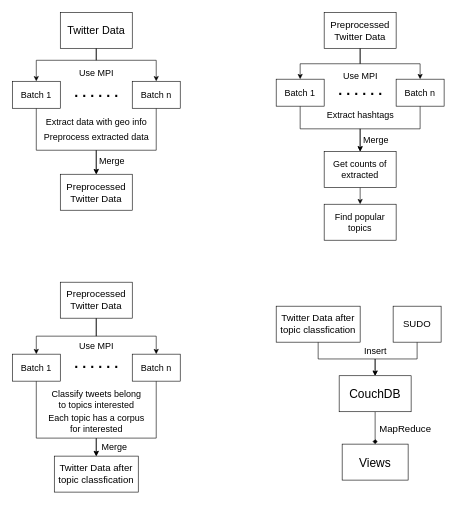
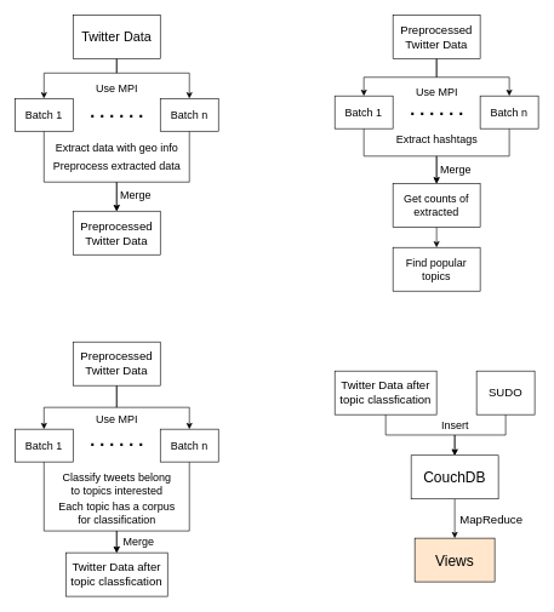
  <mxCell id="0" />
  <mxCell id="1" parent="0" />
  <mxCell id="2" style="edgeStyle=orthogonalEdgeStyle;rounded=0;orthogonalLoop=1;jettySize=auto;html=1;entryX=0.5;entryY=0;entryDx=0;entryDy=0;fontSize=15;" parent="1" source="4" target="6" edge="1"><mxGeometry relative="1" as="geometry"><Array as="points"><mxPoint x="160" y="100" /><mxPoint x="60" y="100" /></Array></mxGeometry></mxCell>
  <mxCell id="3" style="edgeStyle=orthogonalEdgeStyle;rounded=0;orthogonalLoop=1;jettySize=auto;html=1;fontSize=15;" parent="1" source="4" target="9" edge="1"><mxGeometry relative="1" as="geometry"><Array as="points"><mxPoint x="160" y="100" /><mxPoint x="260" y="100" /></Array></mxGeometry></mxCell>
  <mxCell id="4" value="&lt;font style=&quot;font-size: 18px&quot;&gt;Twitter Data&lt;/font&gt;" style="rounded=0;whiteSpace=wrap;html=1;" parent="1" vertex="1"><mxGeometry x="100" y="20" width="120" height="60" as="geometry" /></mxCell>
  <mxCell id="5" style="edgeStyle=orthogonalEdgeStyle;rounded=0;orthogonalLoop=1;jettySize=auto;html=1;fontSize=16;" parent="1" source="6" target="7" edge="1"><mxGeometry relative="1" as="geometry"><Array as="points"><mxPoint x="60" y="250" /><mxPoint x="160" y="250" /></Array></mxGeometry></mxCell>
  <mxCell id="6" value="&lt;font style=&quot;font-size: 15px&quot;&gt;Batch 1&lt;/font&gt;" style="rounded=0;whiteSpace=wrap;html=1;" parent="1" vertex="1"><mxGeometry x="20" y="135" width="80" height="45" as="geometry" /></mxCell>
  <mxCell id="7" value="&lt;font style=&quot;font-size: 16px&quot;&gt;Preprocessed&lt;br&gt;Twitter Data&lt;/font&gt;" style="rounded=0;whiteSpace=wrap;html=1;" parent="1" vertex="1"><mxGeometry x="100" y="290" width="120" height="60" as="geometry" /></mxCell>
  <mxCell id="8" style="edgeStyle=orthogonalEdgeStyle;rounded=0;orthogonalLoop=1;jettySize=auto;html=1;entryX=0.5;entryY=0;entryDx=0;entryDy=0;fontSize=16;" parent="1" source="9" target="7" edge="1"><mxGeometry relative="1" as="geometry"><Array as="points"><mxPoint x="260" y="250" /><mxPoint x="160" y="250" /></Array></mxGeometry></mxCell>
  <mxCell id="9" value="&lt;font style=&quot;font-size: 15px&quot;&gt;Batch n&lt;/font&gt;" style="rounded=0;whiteSpace=wrap;html=1;" parent="1" vertex="1"><mxGeometry x="220" y="135" width="80" height="45" as="geometry" /></mxCell>
  <mxCell id="10" value="Extract data with geo info" style="text;html=1;align=center;verticalAlign=middle;resizable=0;points=[];autosize=1;strokeColor=none;fillColor=none;fontSize=15;" parent="1" vertex="1"><mxGeometry x="70" y="193" width="180" height="20" as="geometry" /></mxCell>
  <mxCell id="11" value="Use MPI" style="text;html=1;align=center;verticalAlign=middle;resizable=0;points=[];autosize=1;strokeColor=none;fillColor=none;fontSize=15;" parent="1" vertex="1"><mxGeometry x="125" y="110" width="70" height="20" as="geometry" /></mxCell>
  <mxCell id="12" value="&lt;font style=&quot;font-size: 24px&quot;&gt;&lt;b&gt;. . . . . .&lt;/b&gt;&lt;/font&gt;" style="text;html=1;align=center;verticalAlign=middle;resizable=0;points=[];autosize=1;strokeColor=none;fillColor=none;fontSize=15;" parent="1" vertex="1"><mxGeometry x="115" y="139" width="90" height="30" as="geometry" /></mxCell>
  <mxCell id="13" value="Preprocess extracted data" style="text;html=1;align=center;verticalAlign=middle;resizable=0;points=[];autosize=1;strokeColor=none;fillColor=none;fontSize=15;" parent="1" vertex="1"><mxGeometry x="65" y="217" width="190" height="20" as="geometry" /></mxCell>
  <mxCell id="14" value="&lt;font style=&quot;font-size: 15px&quot;&gt;Merge&lt;/font&gt;" style="text;html=1;align=center;verticalAlign=middle;resizable=0;points=[];autosize=1;strokeColor=none;fillColor=none;fontSize=16;" parent="1" vertex="1"><mxGeometry x="156" y="252" width="60" height="30" as="geometry" /></mxCell>
  <mxCell id="15" style="edgeStyle=orthogonalEdgeStyle;rounded=0;orthogonalLoop=1;jettySize=auto;html=1;fontSize=15;" parent="1" source="17" target="19" edge="1"><mxGeometry relative="1" as="geometry" /></mxCell>
  <mxCell id="16" style="edgeStyle=orthogonalEdgeStyle;rounded=0;orthogonalLoop=1;jettySize=auto;html=1;fontSize=15;" parent="1" source="17" target="21" edge="1"><mxGeometry relative="1" as="geometry" /></mxCell>
  <mxCell id="17" value="&lt;font style=&quot;font-size: 16px&quot;&gt;Preprocessed&lt;br&gt;Twitter Data&lt;/font&gt;" style="rounded=0;whiteSpace=wrap;html=1;" parent="1" vertex="1"><mxGeometry x="540" y="20" width="120" height="60" as="geometry" /></mxCell>
  <mxCell id="18" style="edgeStyle=orthogonalEdgeStyle;rounded=0;orthogonalLoop=1;jettySize=auto;html=1;fontSize=15;" parent="1" source="19" target="26" edge="1"><mxGeometry relative="1" as="geometry" /></mxCell>
  <mxCell id="19" value="&lt;font style=&quot;font-size: 15px&quot;&gt;Batch 1&lt;/font&gt;" style="rounded=0;whiteSpace=wrap;html=1;" parent="1" vertex="1"><mxGeometry x="460" y="131.5" width="80" height="45" as="geometry" /></mxCell>
  <mxCell id="20" style="edgeStyle=orthogonalEdgeStyle;rounded=0;orthogonalLoop=1;jettySize=auto;html=1;fontSize=15;" parent="1" source="21" target="26" edge="1"><mxGeometry relative="1" as="geometry" /></mxCell>
  <mxCell id="21" value="&lt;font style=&quot;font-size: 15px&quot;&gt;Batch n&lt;/font&gt;" style="rounded=0;whiteSpace=wrap;html=1;" parent="1" vertex="1"><mxGeometry x="660" y="131.5" width="80" height="45" as="geometry" /></mxCell>
  <mxCell id="22" value="Use MPI" style="text;html=1;align=center;verticalAlign=middle;resizable=0;points=[];autosize=1;strokeColor=none;fillColor=none;fontSize=15;" parent="1" vertex="1"><mxGeometry x="565" y="115" width="70" height="20" as="geometry" /></mxCell>
  <mxCell id="23" value="&lt;font style=&quot;font-size: 24px&quot;&gt;&lt;b&gt;. . . . . .&lt;/b&gt;&lt;/font&gt;" style="text;html=1;align=center;verticalAlign=middle;resizable=0;points=[];autosize=1;strokeColor=none;fillColor=none;fontSize=15;" parent="1" vertex="1"><mxGeometry x="555" y="136" width="90" height="30" as="geometry" /></mxCell>
  <mxCell id="24" value="Extract hashtags" style="text;html=1;align=center;verticalAlign=middle;resizable=0;points=[];autosize=1;strokeColor=none;fillColor=none;fontSize=15;" parent="1" vertex="1"><mxGeometry x="535" y="180" width="130" height="20" as="geometry" /></mxCell>
  <mxCell id="25" style="edgeStyle=orthogonalEdgeStyle;rounded=0;orthogonalLoop=1;jettySize=auto;html=1;fontSize=15;" parent="1" source="26" edge="1"><mxGeometry relative="1" as="geometry"><mxPoint x="600" y="340" as="targetPoint" /></mxGeometry></mxCell>
  <mxCell id="26" value="Get counts of extracted" style="whiteSpace=wrap;html=1;fontSize=15;" parent="1" vertex="1"><mxGeometry x="540" y="252" width="120" height="60" as="geometry" /></mxCell>
  <mxCell id="27" value="Merge" style="text;html=1;align=center;verticalAlign=middle;resizable=0;points=[];autosize=1;strokeColor=none;fillColor=none;fontSize=15;" parent="1" vertex="1"><mxGeometry x="596" y="222" width="60" height="20" as="geometry" /></mxCell>
  <mxCell id="28" value="Find popular topics" style="whiteSpace=wrap;html=1;fontSize=15;" parent="1" vertex="1"><mxGeometry x="540" y="340" width="120" height="60" as="geometry" /></mxCell>
  <mxCell id="29" style="edgeStyle=orthogonalEdgeStyle;rounded=0;orthogonalLoop=1;jettySize=auto;html=1;fontSize=15;" parent="1" source="31" target="33" edge="1"><mxGeometry relative="1" as="geometry" /></mxCell>
  <mxCell id="30" style="edgeStyle=orthogonalEdgeStyle;rounded=0;orthogonalLoop=1;jettySize=auto;html=1;fontSize=15;" parent="1" source="31" target="35" edge="1"><mxGeometry relative="1" as="geometry" /></mxCell>
  <mxCell id="31" value="&lt;font style=&quot;font-size: 16px&quot;&gt;Preprocessed&lt;br&gt;Twitter Data&lt;/font&gt;" style="rounded=0;whiteSpace=wrap;html=1;" parent="1" vertex="1"><mxGeometry x="100" y="470" width="120" height="60" as="geometry" /></mxCell>
  <mxCell id="32" style="edgeStyle=orthogonalEdgeStyle;rounded=0;orthogonalLoop=1;jettySize=auto;html=1;fontSize=15;" parent="1" source="33" target="40" edge="1"><mxGeometry relative="1" as="geometry"><Array as="points"><mxPoint x="60" y="730" /><mxPoint x="160" y="730" /></Array></mxGeometry></mxCell>
  <mxCell id="33" value="&lt;font style=&quot;font-size: 15px&quot;&gt;Batch 1&lt;/font&gt;" style="rounded=0;whiteSpace=wrap;html=1;" parent="1" vertex="1"><mxGeometry x="20" y="590" width="80" height="45" as="geometry" /></mxCell>
  <mxCell id="34" style="edgeStyle=orthogonalEdgeStyle;rounded=0;orthogonalLoop=1;jettySize=auto;html=1;fontSize=15;" parent="1" source="35" target="40" edge="1"><mxGeometry relative="1" as="geometry"><Array as="points"><mxPoint x="260" y="730" /><mxPoint x="160" y="730" /></Array></mxGeometry></mxCell>
  <mxCell id="35" value="&lt;font style=&quot;font-size: 15px&quot;&gt;Batch n&lt;/font&gt;" style="rounded=0;whiteSpace=wrap;html=1;" parent="1" vertex="1"><mxGeometry x="220" y="590" width="80" height="45" as="geometry" /></mxCell>
  <mxCell id="36" value="Use MPI" style="text;html=1;align=center;verticalAlign=middle;resizable=0;points=[];autosize=1;strokeColor=none;fillColor=none;fontSize=15;" parent="1" vertex="1"><mxGeometry x="125" y="566" width="70" height="20" as="geometry" /></mxCell>
  <mxCell id="37" value="&lt;font style=&quot;font-size: 24px&quot;&gt;&lt;b&gt;. . . . . .&lt;/b&gt;&lt;/font&gt;" style="text;html=1;align=center;verticalAlign=middle;resizable=0;points=[];autosize=1;strokeColor=none;fillColor=none;fontSize=15;" parent="1" vertex="1"><mxGeometry x="115" y="590" width="90" height="30" as="geometry" /></mxCell>
  <mxCell id="38" value="Classify tweets belong &lt;br&gt;to topics interested" style="text;html=1;align=center;verticalAlign=middle;resizable=0;points=[];autosize=1;strokeColor=none;fillColor=none;fontSize=15;" parent="1" vertex="1"><mxGeometry x="80" y="645" width="160" height="40" as="geometry" /></mxCell>
- <mxCell id="39" value="Each topic has a corpus&lt;br&gt;for interested&lt;br&gt;" style="text;html=1;align=center;verticalAlign=middle;resizable=0;points=[];autosize=1;strokeColor=none;fillColor=none;fontSize=15;" parent="1" vertex="1"><mxGeometry x="70" y="685" width="180" height="40" as="geometry" /></mxCell>
+ <mxCell id="39" value="Each topic has a corpus&lt;br&gt;for classification&lt;br&gt;" style="text;html=1;align=center;verticalAlign=middle;resizable=0;points=[];autosize=1;strokeColor=none;fillColor=none;fontSize=15;" parent="1" vertex="1"><mxGeometry x="70" y="685" width="180" height="40" as="geometry" /></mxCell>
  <mxCell id="40" value="&lt;font style=&quot;font-size: 16px&quot;&gt;Twitter Data after topic classfication&lt;/font&gt;" style="rounded=0;whiteSpace=wrap;html=1;" parent="1" vertex="1"><mxGeometry x="90" y="760" width="140" height="60" as="geometry" /></mxCell>
  <mxCell id="41" value="&lt;font style=&quot;font-size: 15px&quot;&gt;Merge&lt;/font&gt;" style="text;html=1;align=center;verticalAlign=middle;resizable=0;points=[];autosize=1;strokeColor=none;fillColor=none;fontSize=16;" parent="1" vertex="1"><mxGeometry x="160" y="730" width="60" height="30" as="geometry" /></mxCell>
  <mxCell id="42" style="edgeStyle=orthogonalEdgeStyle;rounded=0;orthogonalLoop=1;jettySize=auto;html=1;entryX=0.5;entryY=0;entryDx=0;entryDy=0;fontSize=20;" parent="1" source="43" target="47" edge="1"><mxGeometry relative="1" as="geometry" /></mxCell>
  <mxCell id="43" value="&lt;font style=&quot;font-size: 16px&quot;&gt;Twitter Data after topic classfication&lt;/font&gt;" style="rounded=0;whiteSpace=wrap;html=1;" parent="1" vertex="1"><mxGeometry x="460" y="510" width="140" height="60" as="geometry" /></mxCell>
  <mxCell id="44" style="edgeStyle=orthogonalEdgeStyle;rounded=0;orthogonalLoop=1;jettySize=auto;html=1;entryX=0.5;entryY=0;entryDx=0;entryDy=0;fontSize=20;" parent="1" source="45" target="47" edge="1"><mxGeometry relative="1" as="geometry" /></mxCell>
  <mxCell id="45" value="&lt;span style=&quot;font-size: 16px&quot;&gt;SUDO&lt;/span&gt;" style="rounded=0;whiteSpace=wrap;html=1;" parent="1" vertex="1"><mxGeometry x="655" y="510" width="80" height="60" as="geometry" /></mxCell>
- <mxCell id="46" style="edgeStyle=orthogonalEdgeStyle;rounded=0;orthogonalLoop=1;jettySize=auto;html=1;fontSize=20;endArrow=diamond;" parent="1" source="47" target="49" edge="1"><mxGeometry relative="1" as="geometry" /></mxCell>
+ <mxCell id="46" style="edgeStyle=orthogonalEdgeStyle;rounded=0;orthogonalLoop=1;jettySize=auto;html=1;fontSize=20;" parent="1" source="47" target="49" edge="1"><mxGeometry relative="1" as="geometry" /></mxCell>
  <mxCell id="47" value="&lt;font style=&quot;font-size: 20px&quot;&gt;CouchDB&lt;/font&gt;" style="whiteSpace=wrap;html=1;fontSize=15;" parent="1" vertex="1"><mxGeometry x="565" y="626" width="120" height="60" as="geometry" /></mxCell>
  <mxCell id="48" value="&lt;span style=&quot;font-size: 15px&quot;&gt;Insert&lt;/span&gt;" style="text;html=1;align=center;verticalAlign=middle;resizable=0;points=[];autosize=1;strokeColor=none;fillColor=none;fontSize=16;" parent="1" vertex="1"><mxGeometry x="600" y="570" width="50" height="30" as="geometry" /></mxCell>
- <mxCell id="49" value="&lt;font style=&quot;font-size: 20px&quot;&gt;Views&lt;/font&gt;" style="rounded=0;whiteSpace=wrap;html=1;" parent="1" vertex="1"><mxGeometry x="570" y="740" width="110" height="60" as="geometry" /></mxCell>
+ <mxCell id="49" value="&lt;font style=&quot;font-size: 20px&quot;&gt;Views&lt;/font&gt;" style="rounded=0;whiteSpace=wrap;html=1;fillColor=#ffe6cc;" parent="1" vertex="1"><mxGeometry x="570" y="740" width="110" height="60" as="geometry" /></mxCell>
  <mxCell id="50" value="&lt;font style=&quot;font-size: 16px&quot;&gt;MapReduce&lt;/font&gt;" style="text;html=1;align=center;verticalAlign=middle;resizable=0;points=[];autosize=1;strokeColor=none;fillColor=none;fontSize=20;" parent="1" vertex="1"><mxGeometry x="625" y="697" width="100" height="30" as="geometry" /></mxCell>
